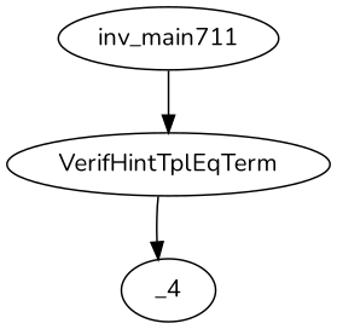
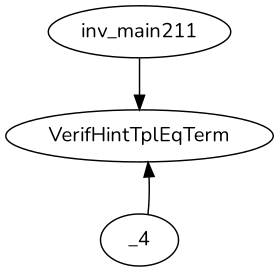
  digraph {
    fontname=Nunito
    node [fontname=Nunito]
    edge [fontname=Nunito]
-   n1 [label=inv_main711]
+   n1 [label=inv_main211]
    n2 [label=VerifHintTplEqTerm]
    n3 [label=_4]
    n1 -> n2
-   n2 -> n3
+   n3 -> n2
  }
